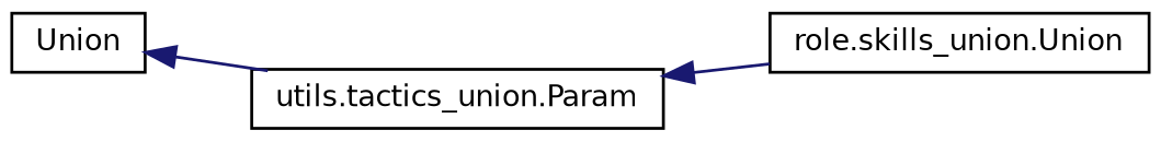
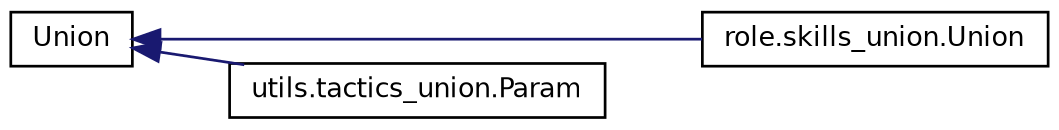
  digraph {
    rankdir=LR
    node [color=black fillcolor=white fontname=Helvetica fontsize=10 shape=record style=filled]
    edge [color=midnightblue dir=back fontname=Helvetica fontsize=10 labelfontname=Helvetica labelfontsize=10 style=solid]
    n1 [height=0.2 label=Union width=0.4]
    n2 [height=0.2 label="role.skills_union.Union" width=0.4]
    n3 [height=0.2 label="utils.tactics_union.Param" width=0.4]
-   n3 -> n2
+   n1 -> n2
    n1 -> n3
  }
